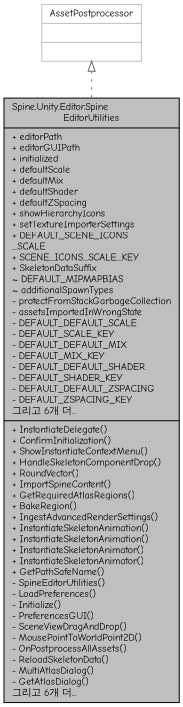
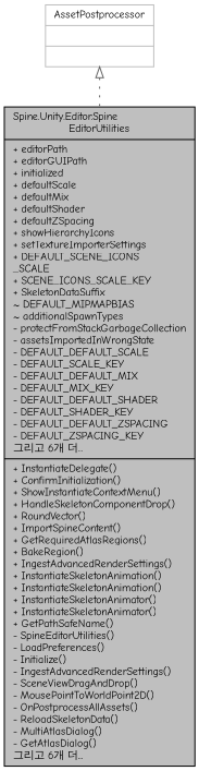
  digraph {
    fontname="Comic Neue"
    node [fontname="Comic Neue" fontsize=10 shape=record style=filled]
-   n1 [color=black fillcolor=grey75 fontcolor=black height=0.2 label="{Spine.Unity.Editor.Spine\lEditorUtilities\n|+ editorPath\l+ editorGUIPath\l+ initialized\l+ defaultScale\l+ defaultMix\l+ defaultShader\l+ defaultZSpacing\l+ showHierarchyIcons\l+ setTextureImporterSettings\l+ DEFAULT_SCENE_ICONS\l_SCALE\l+ SCENE_ICONS_SCALE_KEY\l+ SkeletonDataSuffix\l~ DEFAULT_MIPMAPBIAS\l~ additionalSpawnTypes\l- protectFromStackGarbageCollection\l- assetsImportedInWrongState\l- DEFAULT_DEFAULT_SCALE\l- DEFAULT_SCALE_KEY\l- DEFAULT_DEFAULT_MIX\l- DEFAULT_MIX_KEY\l- DEFAULT_DEFAULT_SHADER\l- DEFAULT_SHADER_KEY\l- DEFAULT_DEFAULT_ZSPACING\l- DEFAULT_ZSPACING_KEY\l그리고 6개 더...\l|+ InstantiateDelegate()\l+ ConfirmInitialization()\l+ ShowInstantiateContextMenu()\l+ HandleSkeletonComponentDrop()\l+ RoundVector()\l+ ImportSpineContent()\l+ GetRequiredAtlasRegions()\l+ BakeRegion()\l+ IngestAdvancedRenderSettings()\l+ InstantiateSkeletonAnimation()\l+ InstantiateSkeletonAnimation()\l+ InstantiateSkeletonAnimator()\l+ InstantiateSkeletonAnimator()\l+ GetPathSafeName()\l- SpineEditorUtilities()\l- LoadPreferences()\l- Initialize()\l- PreferencesGUI()\l- SceneViewDragAndDrop()\l- MousePointToWorldPoint2D()\l- OnPostprocessAllAssets()\l- ReloadSkeletonData()\l- MultiAtlasDialog()\l- GetAtlasDialog()\l그리고 6개 더...\l}" width=0.4]
+   n1 [color=black fillcolor=grey75 fontcolor=black height=0.2 label="{Spine.Unity.Editor.Spine\lEditorUtilities\n|+ editorPath\l+ editorGUIPath\l+ initialized\l+ defaultScale\l+ defaultMix\l+ defaultShader\l+ defaultZSpacing\l+ showHierarchyIcons\l+ setTextureImporterSettings\l+ DEFAULT_SCENE_ICONS\l_SCALE\l+ SCENE_ICONS_SCALE_KEY\l+ SkeletonDataSuffix\l~ DEFAULT_MIPMAPBIAS\l~ additionalSpawnTypes\l- protectFromStackGarbageCollection\l- assetsImportedInWrongState\l- DEFAULT_DEFAULT_SCALE\l- DEFAULT_SCALE_KEY\l- DEFAULT_DEFAULT_MIX\l- DEFAULT_MIX_KEY\l- DEFAULT_DEFAULT_SHADER\l- DEFAULT_SHADER_KEY\l- DEFAULT_DEFAULT_ZSPACING\l- DEFAULT_ZSPACING_KEY\l그리고 6개 더...\l|+ InstantiateDelegate()\l+ ConfirmInitialization()\l+ ShowInstantiateContextMenu()\l+ HandleSkeletonComponentDrop()\l+ RoundVector()\l+ ImportSpineContent()\l+ GetRequiredAtlasRegions()\l+ BakeRegion()\l+ IngestAdvancedRenderSettings()\l+ InstantiateSkeletonAnimation()\l+ InstantiateSkeletonAnimation()\l+ InstantiateSkeletonAnimator()\l+ InstantiateSkeletonAnimator()\l+ GetPathSafeName()\l- SpineEditorUtilities()\l- LoadPreferences()\l- Initialize()\l- IngestAdvancedRenderSettings()\l- SceneViewDragAndDrop()\l- MousePointToWorldPoint2D()\l- OnPostprocessAllAssets()\l- ReloadSkeletonData()\l- MultiAtlasDialog()\l- GetAtlasDialog()\l그리고 6개 더...\l}" width=0.4]
    n2 [color=grey75 fillcolor=white height=0.2 label="{AssetPostprocessor\n||}" width=0.4]
    n2 -> n1 [arrowtail=onormal color=gray40 dir=back fontname="Comic Neue" fontsize=10 labelfontname=Helvetica labelfontsize=10 style=dotted]
  }
